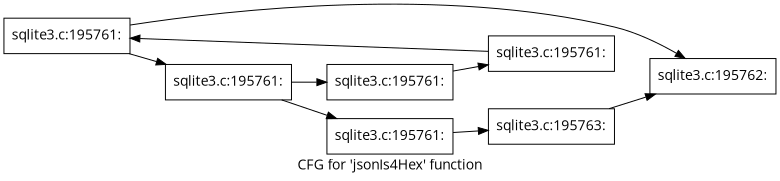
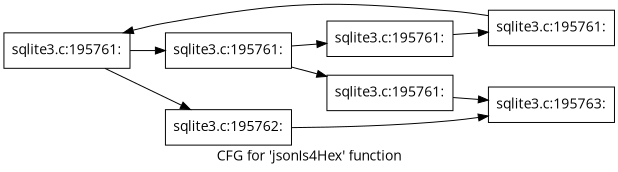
  digraph {
    fontname="Open Sans"
    label="CFG for 'jsonIs4Hex' function"
    rankdir=LR
    node [fontname="Open Sans" shape=record]
    edge [fontname="Open Sans"]
    n1 [label="{sqlite3.c:195761:}"]
    n2 [label="{sqlite3.c:195761:}"]
    n3 [label="{sqlite3.c:195762:}"]
    n4 [label="{sqlite3.c:195761:}"]
    n5 [label="{sqlite3.c:195761:}"]
    n6 [label="{sqlite3.c:195763:}"]
    n7 [label="{sqlite3.c:195761:}"]
    n1 -> n2
    n1 -> n3
    n2 -> n4
    n2 -> n5
-   n6 -> n3
+   n3 -> n6
    n4 -> n7
    n5 -> n6
    n7 -> n1
  }
